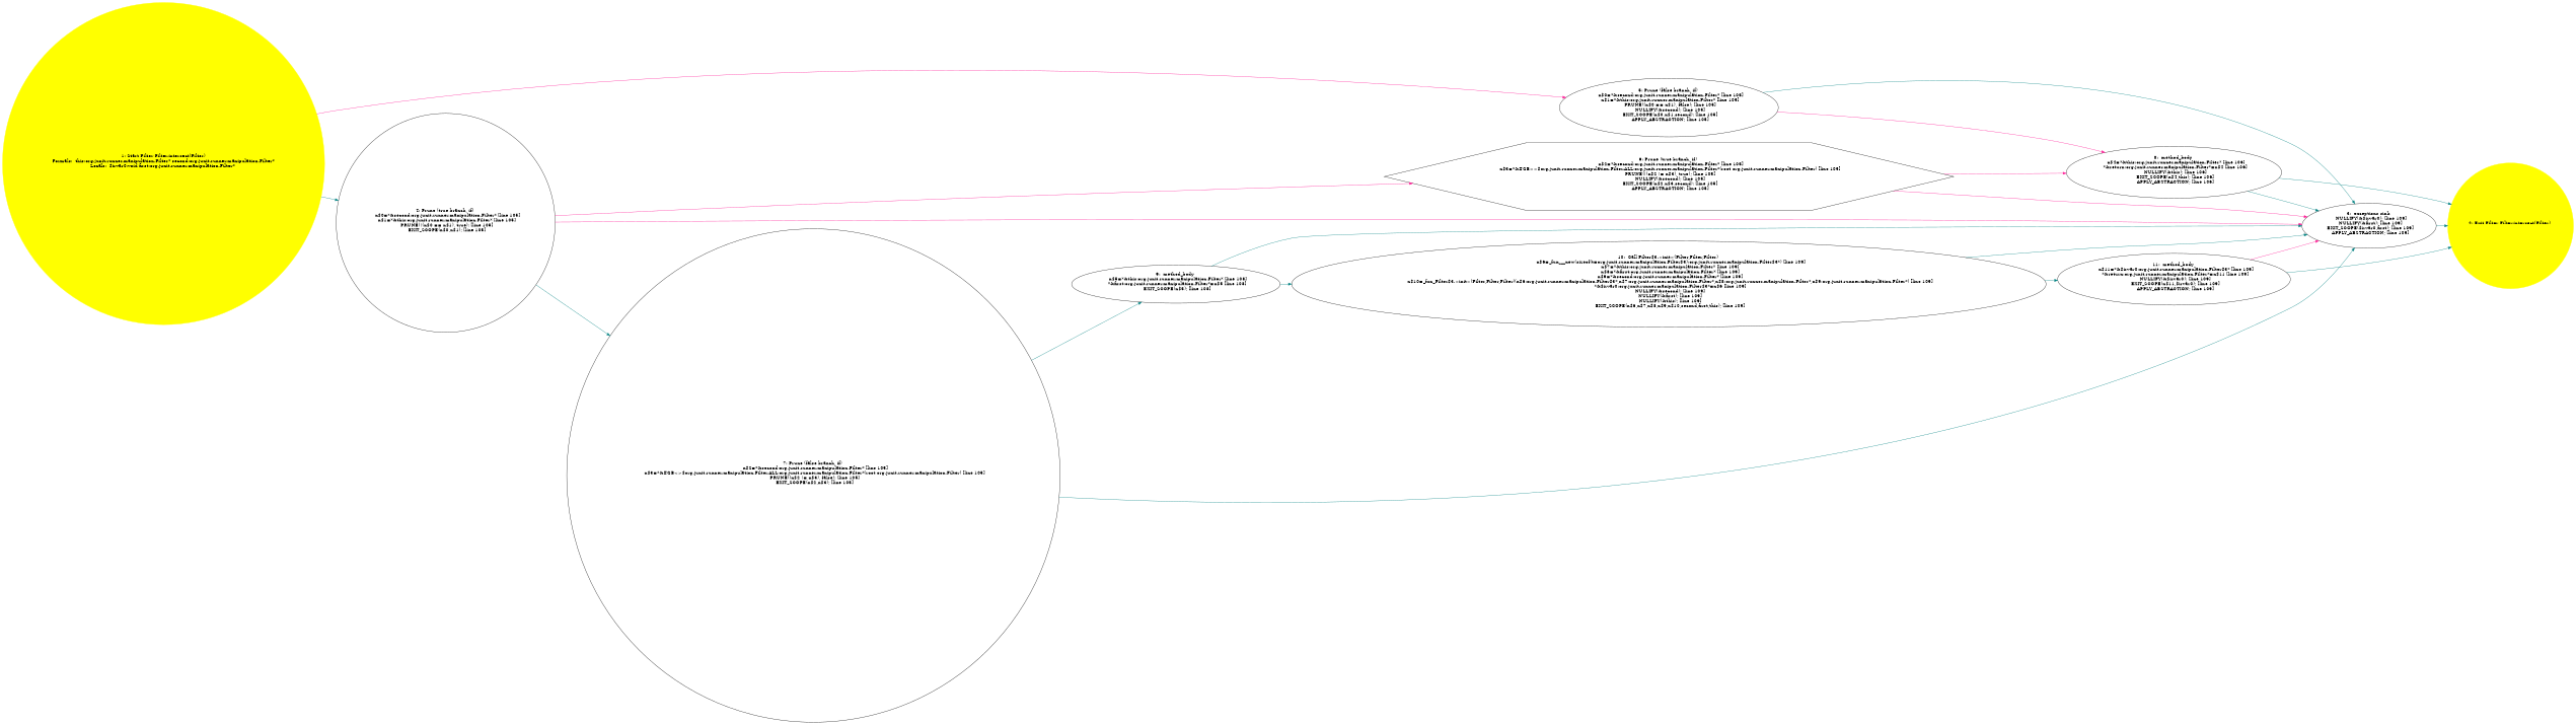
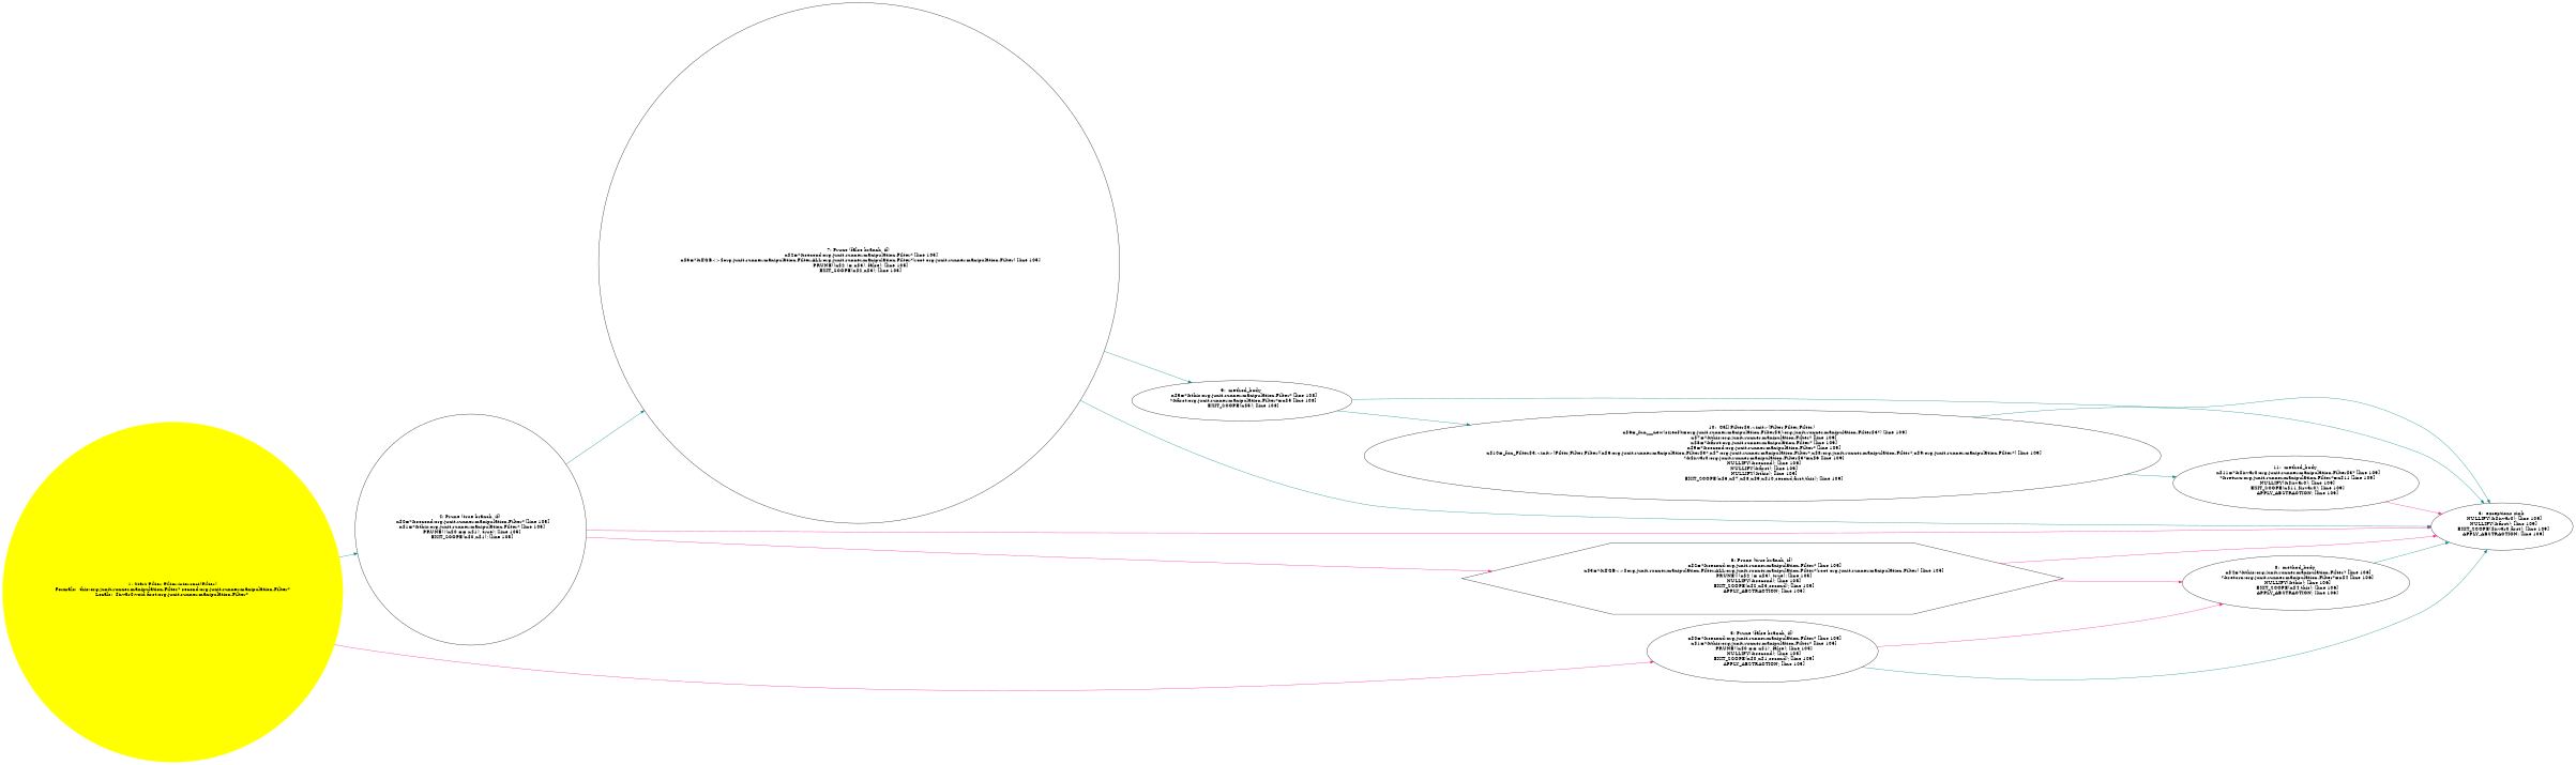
  digraph {
    rankdir=LR
    node [shape=ellipse]
    edge [color=teal]
    n1 [color=yellow label="1: Start Filter Filter.intersect(Filter)\nFormals:  this:org.junit.runner.manipulation.Filter* second:org.junit.runner.manipulation.Filter*\nLocals:  $irvar0:void first:org.junit.runner.manipulation.Filter* \n  " style=filled shape=circle]
    n2 [label="4: Prune (true branch, if) \n   n$0=*&second:org.junit.runner.manipulation.Filter* [line 105]\n  n$1=*&this:org.junit.runner.manipulation.Filter* [line 105]\n  PRUNE(!(n$0 == n$1), true); [line 105]\n  EXIT_SCOPE(n$0,n$1); [line 105]\n " shape=circle]
    n3 [label="5: Prune (false branch, if) \n   n$0=*&second:org.junit.runner.manipulation.Filter* [line 105]\n  n$1=*&this:org.junit.runner.manipulation.Filter* [line 105]\n  PRUNE((n$0 == n$1), false); [line 105]\n  NULLIFY(&second); [line 105]\n  EXIT_SCOPE(n$0,n$1,second); [line 105]\n  APPLY_ABSTRACTION; [line 105]\n "]
    n4 [label="3:  exceptions sink \n   NULLIFY(&$irvar0); [line 109]\n  NULLIFY(&first); [line 109]\n  EXIT_SCOPE($irvar0,first); [line 109]\n  APPLY_ABSTRACTION; [line 109]\n "]
    n5 [label="6: Prune (true branch, if) \n   n$2=*&second:org.junit.runner.manipulation.Filter* [line 105]\n  n$3=*&#GB<>$org.junit.runner.manipulation.Filter.ALL:org.junit.runner.manipulation.Filter*(root org.junit.runner.manipulation.Filter) [line 105]\n  PRUNE(!(n$2 != n$3), true); [line 105]\n  NULLIFY(&second); [line 105]\n  EXIT_SCOPE(n$2,n$3,second); [line 105]\n  APPLY_ABSTRACTION; [line 105]\n " shape=hexagon]
    n6 [label="7: Prune (false branch, if) \n   n$2=*&second:org.junit.runner.manipulation.Filter* [line 105]\n  n$3=*&#GB<>$org.junit.runner.manipulation.Filter.ALL:org.junit.runner.manipulation.Filter*(root org.junit.runner.manipulation.Filter) [line 105]\n  PRUNE((n$2 != n$3), false); [line 105]\n  EXIT_SCOPE(n$2,n$3); [line 105]\n " shape=circle]
    n7 [label="8:  method_body \n   n$4=*&this:org.junit.runner.manipulation.Filter* [line 106]\n  *&return:org.junit.runner.manipulation.Filter*=n$4 [line 106]\n  NULLIFY(&this); [line 106]\n  EXIT_SCOPE(n$4,this); [line 106]\n  APPLY_ABSTRACTION; [line 106]\n "]
-   n8 [color=yellow label="2: Exit Filter Filter.intersect(Filter) \n  " style=filled shape=circle]
    n9 [label="9:  method_body \n   n$5=*&this:org.junit.runner.manipulation.Filter* [line 108]\n  *&first:org.junit.runner.manipulation.Filter*=n$5 [line 108]\n  EXIT_SCOPE(n$5); [line 108]\n "]
    n10 [label="10:  Call Filter$3.<init>(Filter,Filter,Filter) \n   n$6=_fun___new(sizeof(t=org.junit.runner.manipulation.Filter$3):org.junit.runner.manipulation.Filter$3*) [line 109]\n  n$7=*&this:org.junit.runner.manipulation.Filter* [line 109]\n  n$8=*&first:org.junit.runner.manipulation.Filter* [line 109]\n  n$9=*&second:org.junit.runner.manipulation.Filter* [line 109]\n  n$10=_fun_Filter$3.<init>(Filter,Filter,Filter)(n$6:org.junit.runner.manipulation.Filter$3*,n$7:org.junit.runner.manipulation.Filter*,n$8:org.junit.runner.manipulation.Filter*,n$9:org.junit.runner.manipulation.Filter*) [line 109]\n  *&$irvar0:org.junit.runner.manipulation.Filter$3*=n$6 [line 109]\n  NULLIFY(&second); [line 109]\n  NULLIFY(&first); [line 109]\n  NULLIFY(&this); [line 109]\n  EXIT_SCOPE(n$6,n$7,n$8,n$9,n$10,second,first,this); [line 109]\n "]
    n11 [label="11:  method_body \n   n$11=*&$irvar0:org.junit.runner.manipulation.Filter$3* [line 109]\n  *&return:org.junit.runner.manipulation.Filter*=n$11 [line 109]\n  NULLIFY(&$irvar0); [line 109]\n  EXIT_SCOPE(n$11,$irvar0); [line 109]\n  APPLY_ABSTRACTION; [line 109]\n "]
    n1 -> n2
    n1 -> n3 [color=deeppink]
    n2 -> n4 [color=deeppink]
    n2 -> n5 [color=deeppink]
    n2 -> n6
    n3 -> n4
    n3 -> n7 [color=deeppink]
-   n4 -> n8
    n5 -> n4 [color=deeppink]
    n5 -> n7 [color=deeppink]
    n6 -> n4
    n6 -> n9
    n7 -> n4
-   n7 -> n8
    n9 -> n4
    n9 -> n10
    n10 -> n4
    n10 -> n11
    n11 -> n4 [color=deeppink]
-   n11 -> n8
  }
